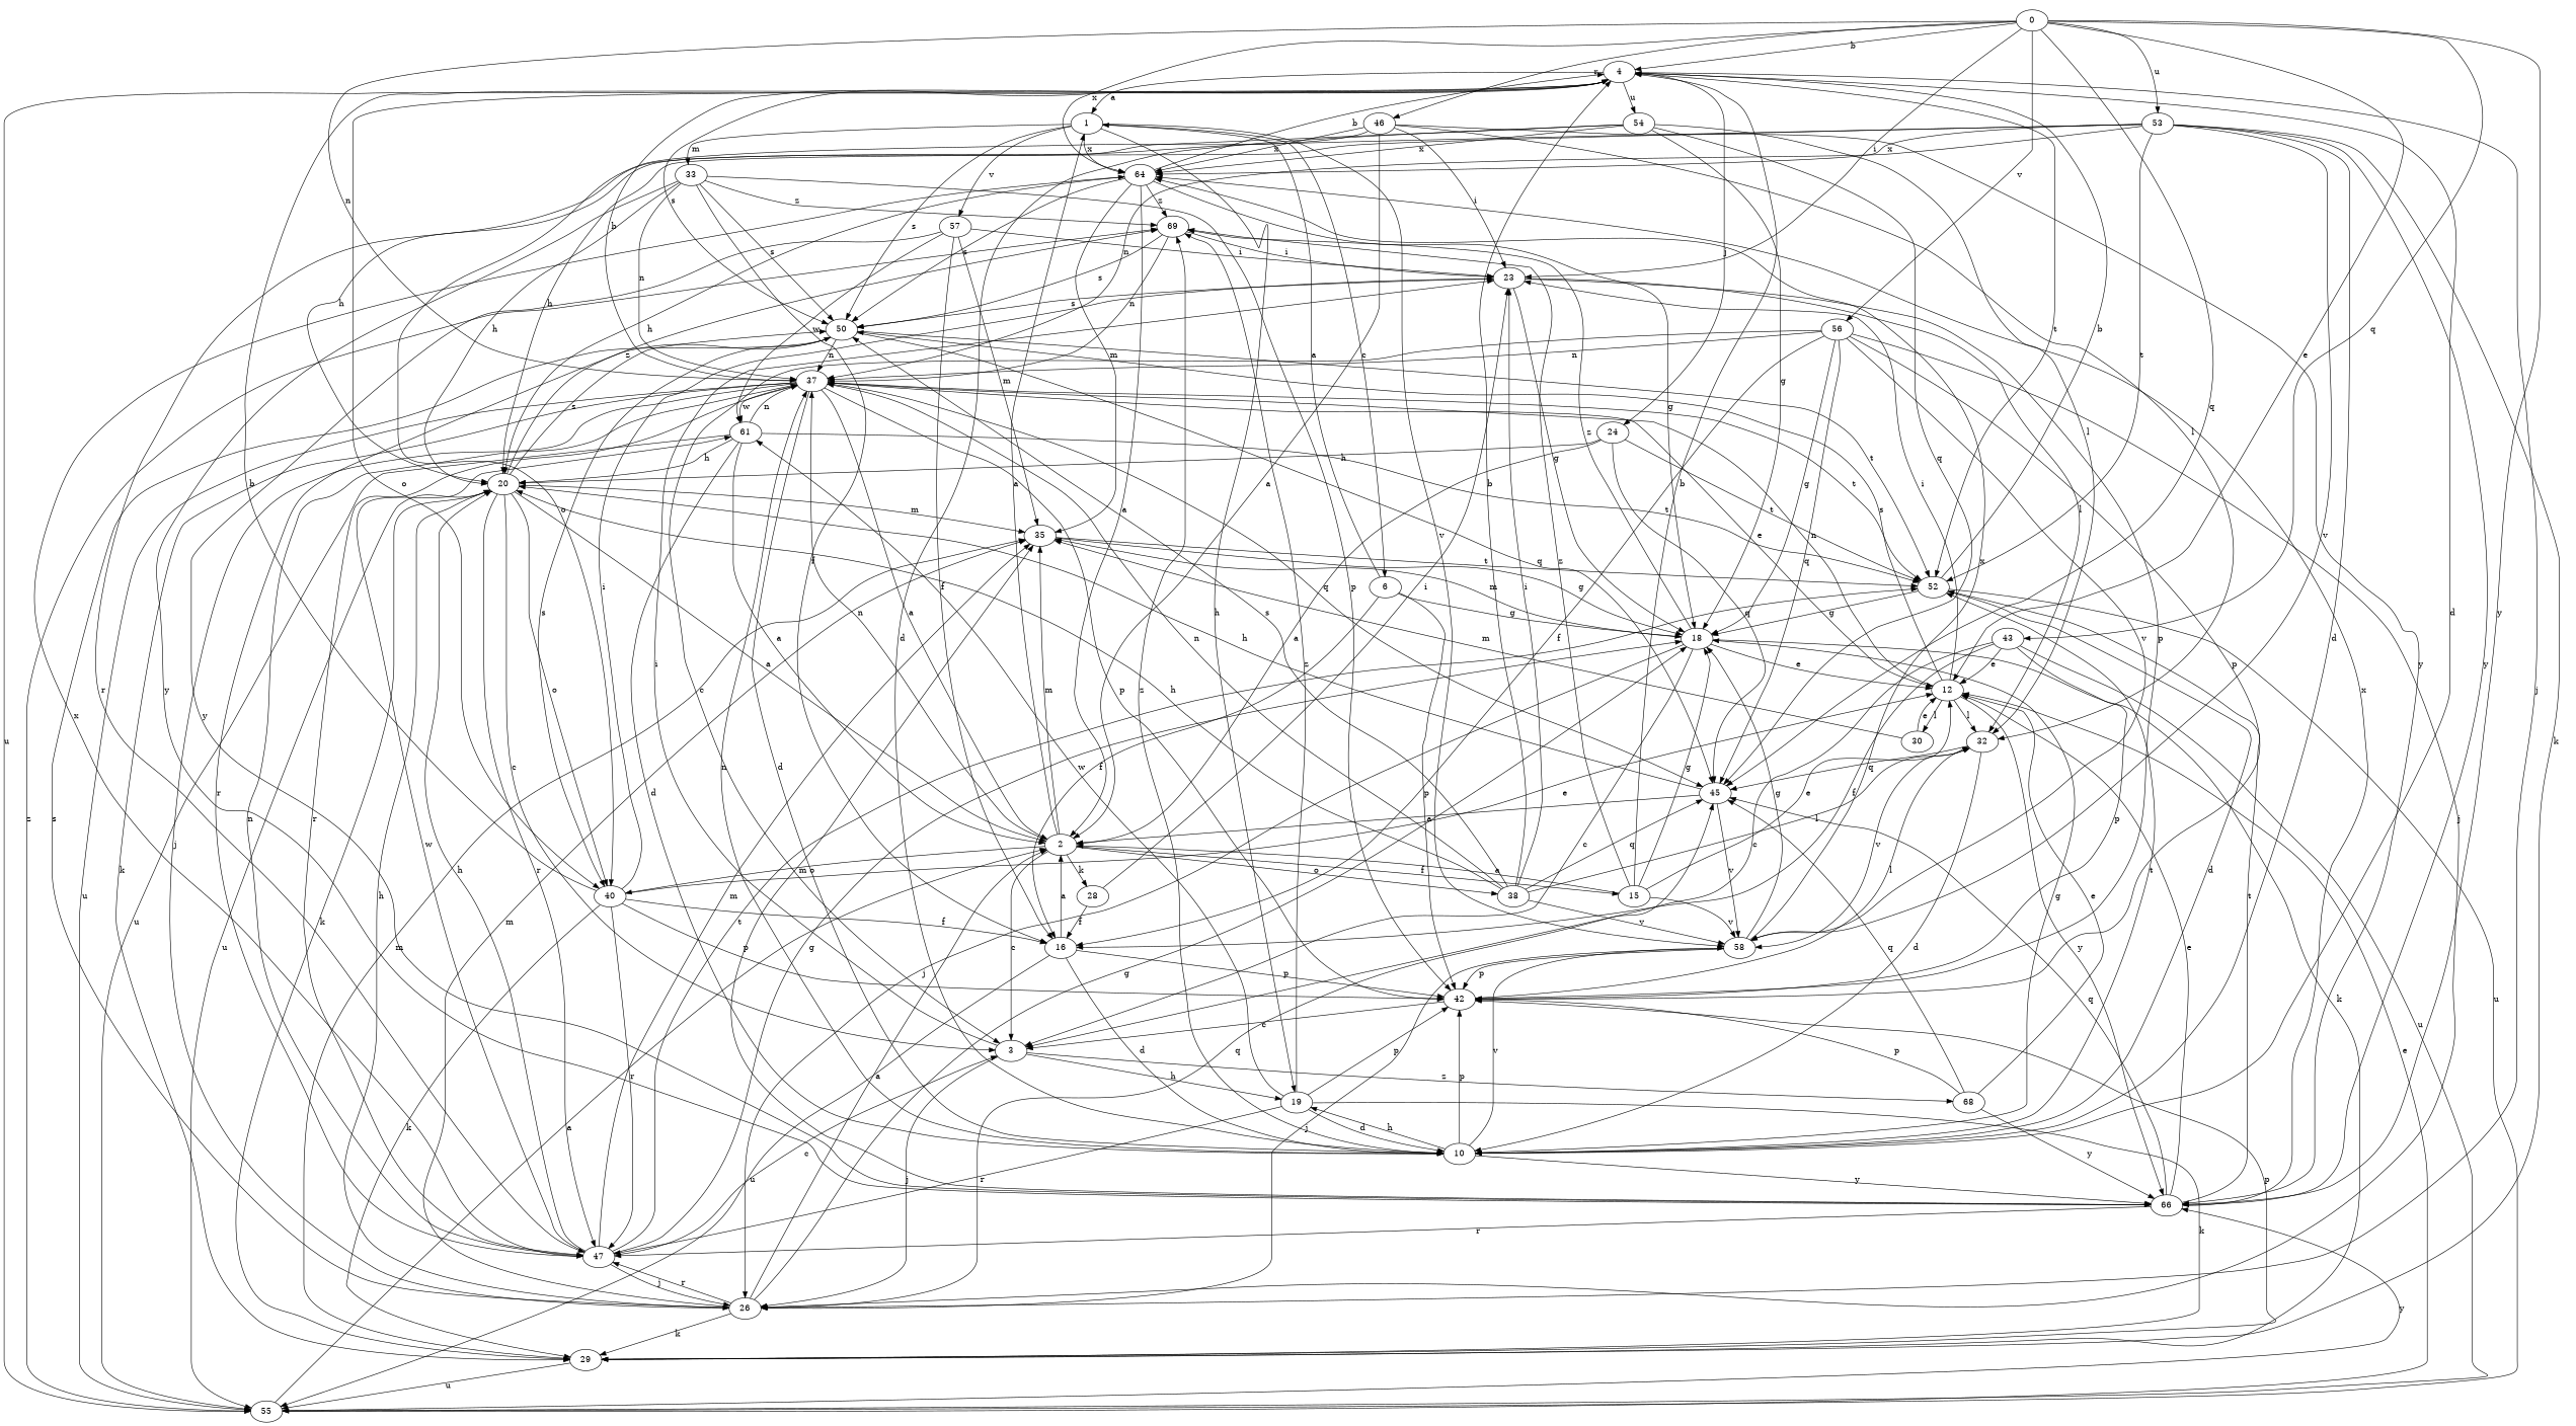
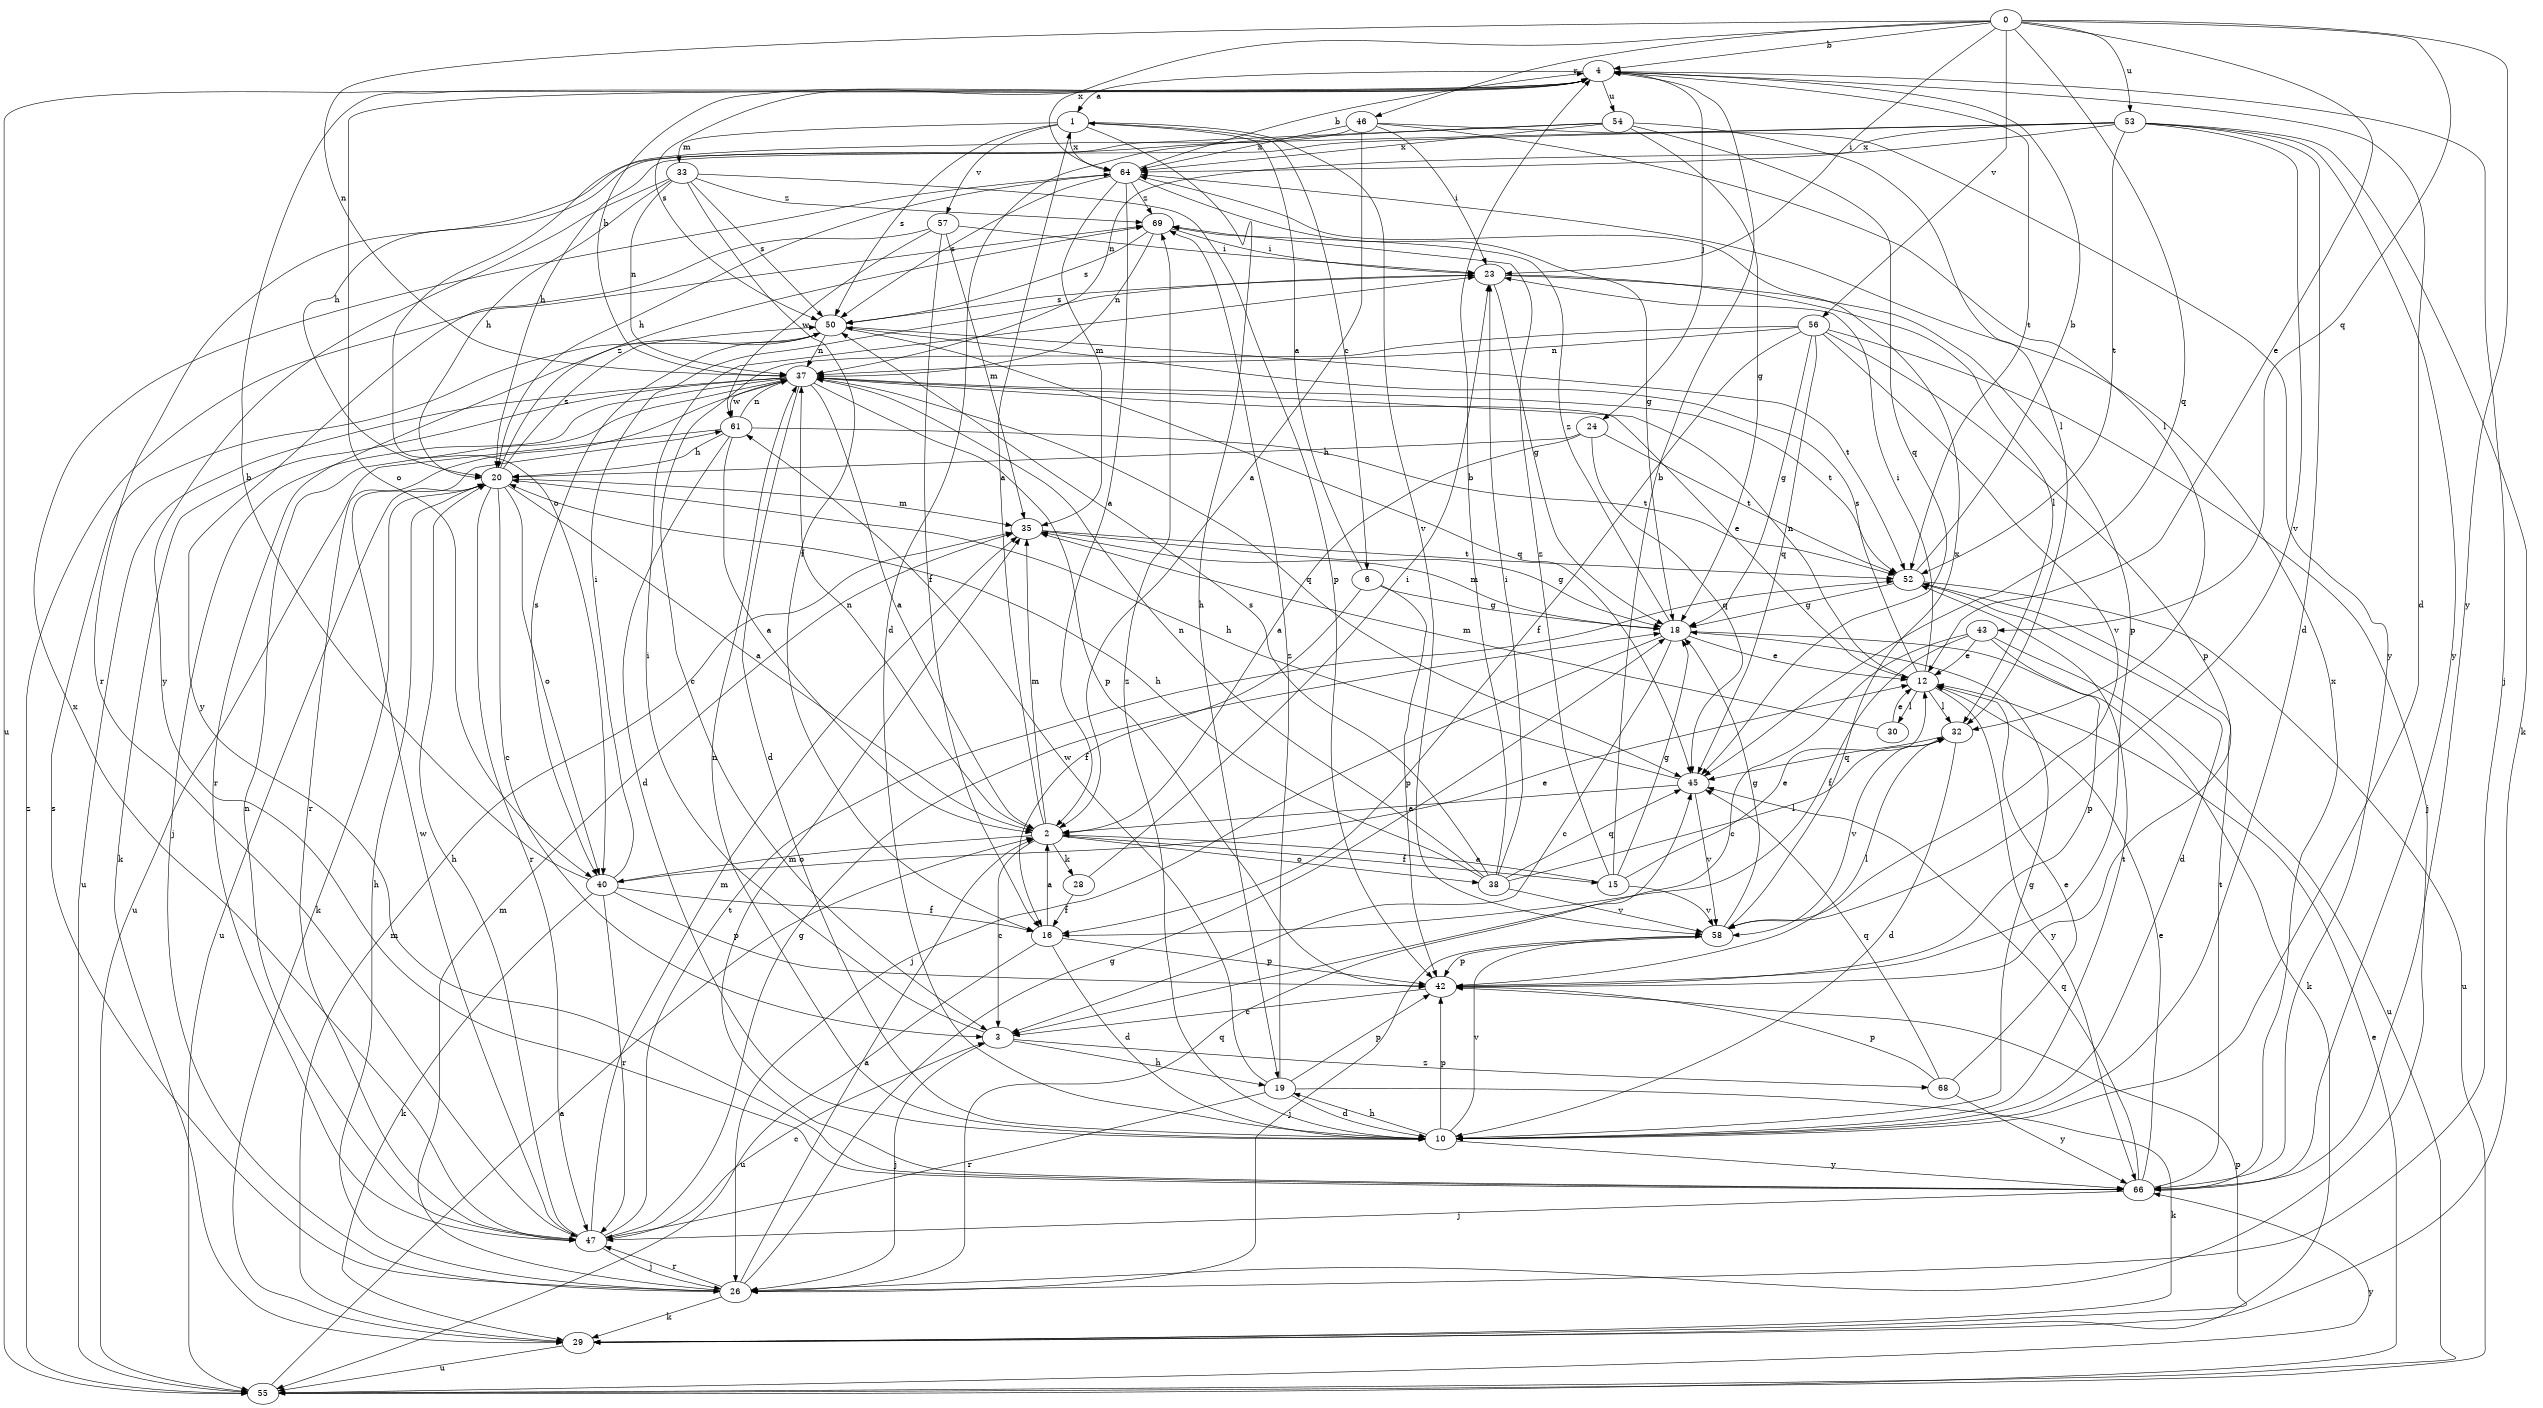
  strict digraph {
    0
    4
    12
    23
    37
    43
    45
    46
    53
    56
    64
    66
    1
    50
    40
    10
    24
    26
    52
    54
    55
    30
    32
    18
    42
    2
    29
    47
    61
    n30 [label=3]
    16
    58
    20
    35
    69
    6
    19
    33
    57
    15
    28
    38
    68
    0 -> 4 [label=b]
    0 -> 12 [label=e]
    0 -> 23 [label=i]
    0 -> 37 [label=n]
    0 -> 43 [label=q]
    0 -> 45 [label=q]
    0 -> 46 [label=r]
    0 -> 53 [label=u]
    0 -> 56 [label=v]
    0 -> 64 [label=x]
    0 -> 66 [label=y]
    4 -> 1 [label=a]
    4 -> 50 [label=s]
    4 -> 40 [label=o]
    4 -> 10 [label=d]
    4 -> 24 [label=j]
    4 -> 26 [label=j]
    4 -> 52 [label=t]
    4 -> 54 [label=u]
    4 -> 55 [label=u]
    12 -> 23 [label=i]
    12 -> 37 [label=n]
    12 -> 66 [label=y]
    12 -> 50 [label=s]
    12 -> 30 [label=l]
    12 -> 32 [label=l]
    23 -> 50 [label=s]
    23 -> 32 [label=l]
    23 -> 18 [label=g]
    23 -> 42 [label=p]
    37 -> 4 [label=b]
    37 -> 12 [label=e]
    37 -> 45 [label=q]
    37 -> 10 [label=d]
    37 -> 26 [label=j]
    37 -> 52 [label=t]
    37 -> 55 [label=u]
    37 -> 42 [label=p]
    37 -> 2 [label=a]
    37 -> 29 [label=k]
    37 -> 47 [label=r]
    37 -> 61 [label=w]
    43 -> 12 [label=e]
    43 -> 55 [label=u]
    43 -> 42 [label=p]
    43 -> n30 [label=c]
    43 -> 16 [label=f]
    45 -> 2 [label=a]
    45 -> 58 [label=v]
    45 -> 20 [label=h]
    46 -> 23 [label=i]
    46 -> 64 [label=x]
    46 -> 66 [label=y]
    46 -> 40 [label=o]
    46 -> 32 [label=l]
    46 -> 2 [label=a]
    53 -> 37 [label=n]
    53 -> 64 [label=x]
    53 -> 66 [label=y]
    53 -> 10 [label=d]
    53 -> 52 [label=t]
    53 -> 29 [label=k]
    53 -> 47 [label=r]
    53 -> 58 [label=v]
    53 -> 20 [label=h]
    56 -> 37 [label=n]
    56 -> 45 [label=q]
    56 -> 26 [label=j]
    56 -> 18 [label=g]
    56 -> 42 [label=p]
    56 -> n30 [label=c]
    56 -> 16 [label=f]
    56 -> 58 [label=v]
    64 -> 4 [label=b]
    64 -> 50 [label=s]
    64 -> 18 [label=g]
    64 -> 2 [label=a]
    64 -> 20 [label=h]
    64 -> 35 [label=m]
    64 -> 69 [label=z]
    66 -> 12 [label=e]
    66 -> 45 [label=q]
    66 -> 64 [label=x]
    66 -> 52 [label=t]
-   66 -> 47 [label=r]
+   66 -> 47 [label=j]
    66 -> 35 [label=m]
    1 -> 64 [label=x]
    1 -> 50 [label=s]
    1 -> 58 [label=v]
    1 -> 6 [label=c]
    1 -> 19 [label=h]
    1 -> 33 [label=m]
    1 -> 57 [label=v]
    50 -> 37 [label=n]
    50 -> 45 [label=q]
    50 -> 40 [label=s]
    50 -> 52 [label=t]
    50 -> 47 [label=r]
    40 -> 4 [label=b]
    40 -> 12 [label=e]
    40 -> 23 [label=i]
    40 -> 42 [label=p]
    40 -> 29 [label=k]
    40 -> 47 [label=r]
    40 -> 16 [label=f]
    10 -> 37 [label=n]
    10 -> 66 [label=y]
    10 -> 52 [label=t]
    10 -> 18 [label=g]
    10 -> 42 [label=p]
    10 -> 58 [label=v]
    10 -> 69 [label=z]
    10 -> 19 [label=h]
    24 -> 45 [label=q]
    24 -> 52 [label=t]
    24 -> 2 [label=a]
    24 -> 20 [label=h]
    26 -> 45 [label=q]
    26 -> 50 [label=s]
    26 -> 18 [label=g]
    26 -> 2 [label=a]
    26 -> 29 [label=k]
    26 -> 47 [label=r]
    26 -> 20 [label=h]
    26 -> 35 [label=m]
    52 -> 4 [label=b]
    52 -> 10 [label=d]
    52 -> 55 [label=u]
    52 -> 18 [label=g]
    54 -> 45 [label=q]
    54 -> 64 [label=x]
    54 -> 10 [label=d]
    54 -> 32 [label=l]
    54 -> 18 [label=g]
    54 -> 20 [label=h]
    55 -> 12 [label=e]
    55 -> 66 [label=y]
    55 -> 2 [label=a]
    55 -> 69 [label=z]
    30 -> 12 [label=e]
    30 -> 35 [label=m]
    32 -> 45 [label=q]
    32 -> 10 [label=d]
    32 -> 58 [label=v]
    18 -> 12 [label=e]
    18 -> 26 [label=j]
    18 -> 29 [label=k]
    18 -> n30 [label=c]
    18 -> 35 [label=m]
    18 -> 69 [label=z]
    42 -> 32 [label=l]
    42 -> n30 [label=c]
    2 -> 37 [label=n]
    2 -> 1 [label=a]
    2 -> 40 [label=o]
    2 -> n30 [label=c]
    2 -> 35 [label=m]
    2 -> 15 [label=f]
    2 -> 28 [label=k]
    2 -> 38 [label=o]
    29 -> 55 [label=u]
    29 -> 42 [label=p]
    29 -> 35 [label=m]
    47 -> 37 [label=n]
    47 -> 64 [label=x]
    47 -> 26 [label=j]
    47 -> 52 [label=t]
    47 -> 18 [label=g]
    47 -> 61 [label=w]
    47 -> n30 [label=c]
    47 -> 20 [label=h]
    47 -> 35 [label=m]
    61 -> 37 [label=n]
    61 -> 10 [label=d]
    61 -> 52 [label=t]
    61 -> 55 [label=u]
    61 -> 2 [label=a]
    61 -> 20 [label=h]
    n30 -> 23 [label=i]
    n30 -> 26 [label=j]
    n30 -> 19 [label=h]
    n30 -> 68 [label=z]
    16 -> 10 [label=d]
    16 -> 55 [label=u]
    16 -> 42 [label=p]
    16 -> 2 [label=a]
    58 -> 64 [label=x]
    58 -> 26 [label=j]
    58 -> 18 [label=g]
    58 -> 42 [label=p]
    20 -> 50 [label=s]
    20 -> 40 [label=o]
    20 -> 55 [label=u]
    20 -> 2 [label=a]
    20 -> 29 [label=k]
    20 -> 47 [label=r]
    20 -> n30 [label=c]
    20 -> 35 [label=m]
    20 -> 69 [label=z]
    35 -> 52 [label=t]
    35 -> 18 [label=g]
    69 -> 23 [label=i]
    69 -> 37 [label=n]
    69 -> 50 [label=s]
    6 -> 1 [label=a]
    6 -> 18 [label=g]
    6 -> 42 [label=p]
    6 -> 16 [label=f]
    19 -> 10 [label=d]
    19 -> 42 [label=p]
    19 -> 29 [label=k]
    19 -> 47 [label=r]
    19 -> 61 [label=w]
    19 -> 69 [label=z]
    33 -> 37 [label=n]
    33 -> 66 [label=y]
    33 -> 50 [label=s]
    33 -> 42 [label=p]
    33 -> 16 [label=f]
    33 -> 20 [label=h]
    33 -> 69 [label=z]
    57 -> 23 [label=i]
    57 -> 66 [label=y]
    57 -> 61 [label=w]
    57 -> 16 [label=f]
    57 -> 35 [label=m]
    15 -> 4 [label=b]
    15 -> 12 [label=e]
    15 -> 18 [label=g]
    15 -> 2 [label=a]
    15 -> 58 [label=v]
    15 -> 69 [label=z]
    28 -> 23 [label=i]
    28 -> 16 [label=f]
    38 -> 4 [label=b]
    38 -> 23 [label=i]
    38 -> 37 [label=n]
    38 -> 45 [label=q]
    38 -> 50 [label=s]
    38 -> 32 [label=l]
    38 -> 58 [label=v]
    38 -> 20 [label=h]
    68 -> 12 [label=e]
    68 -> 45 [label=q]
    68 -> 66 [label=y]
    68 -> 42 [label=p]
  }
